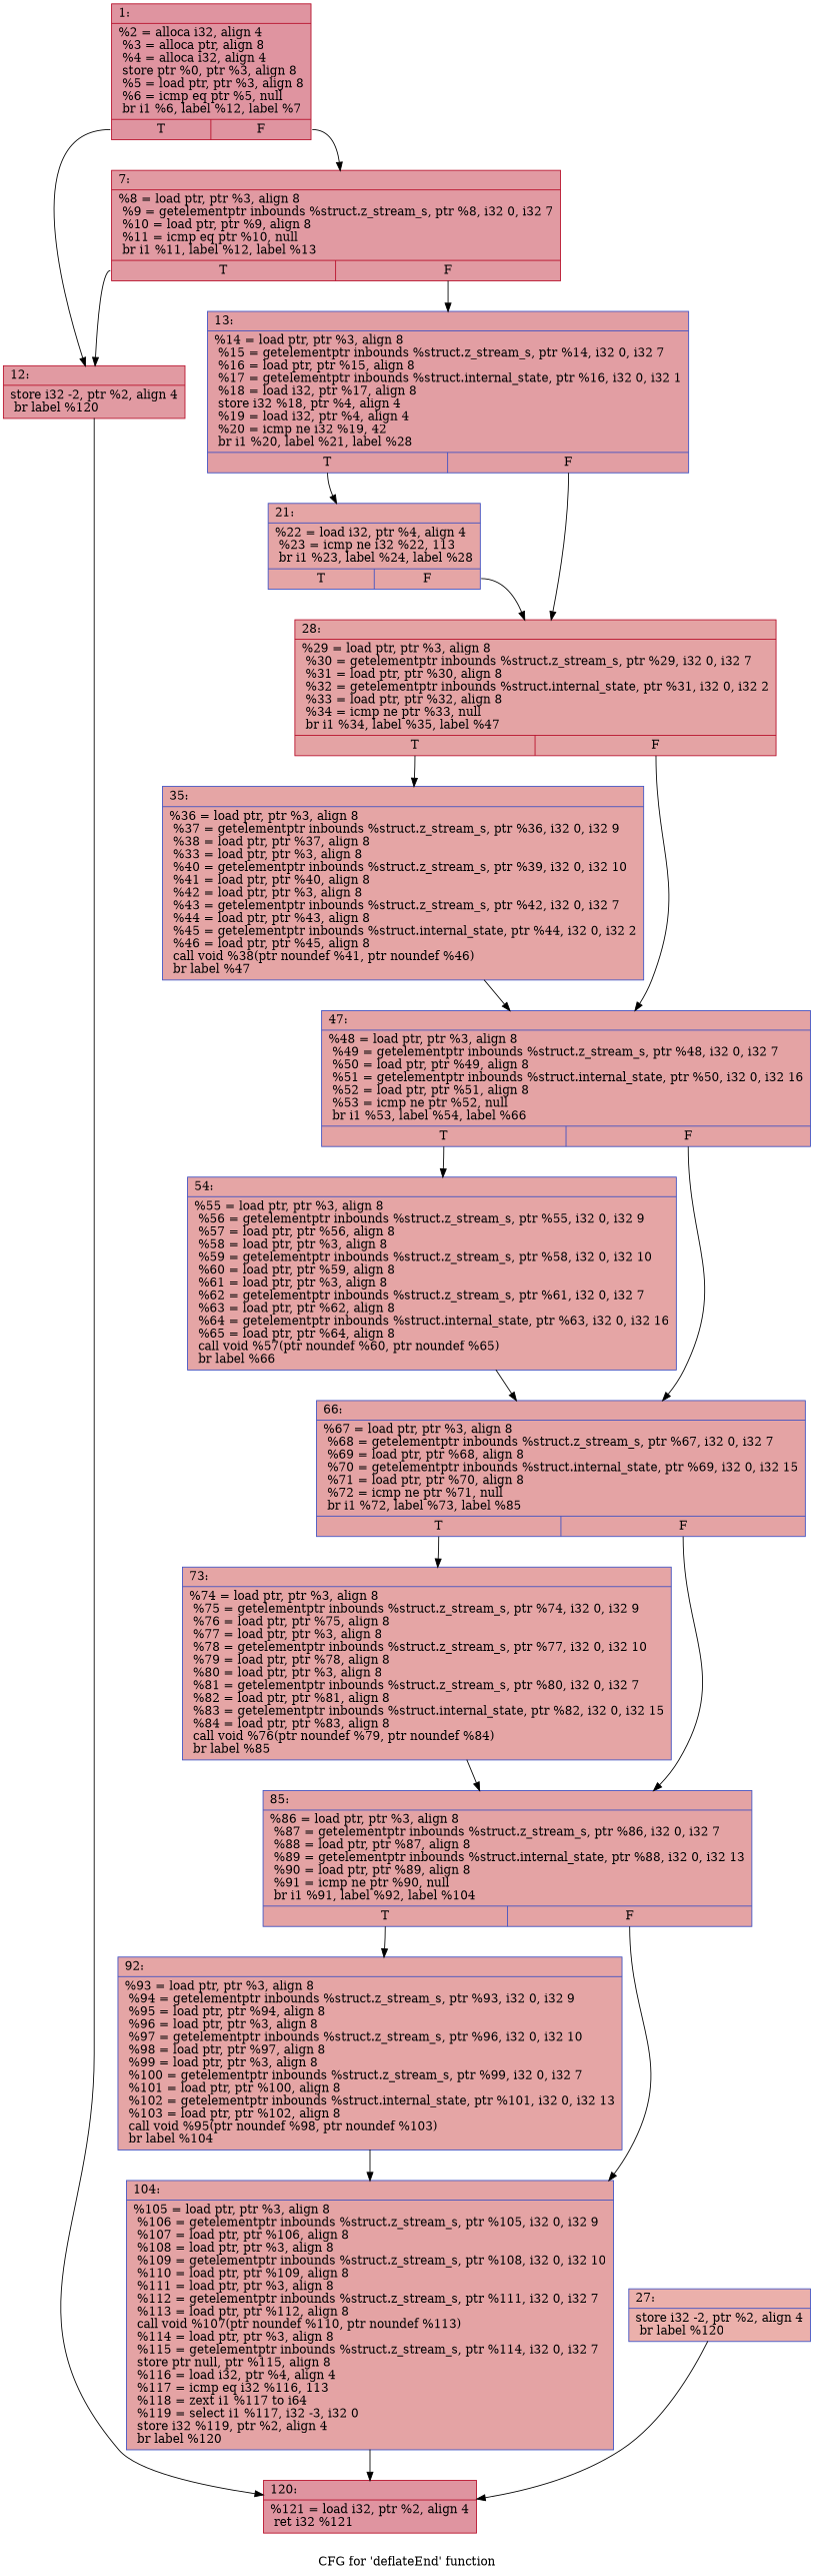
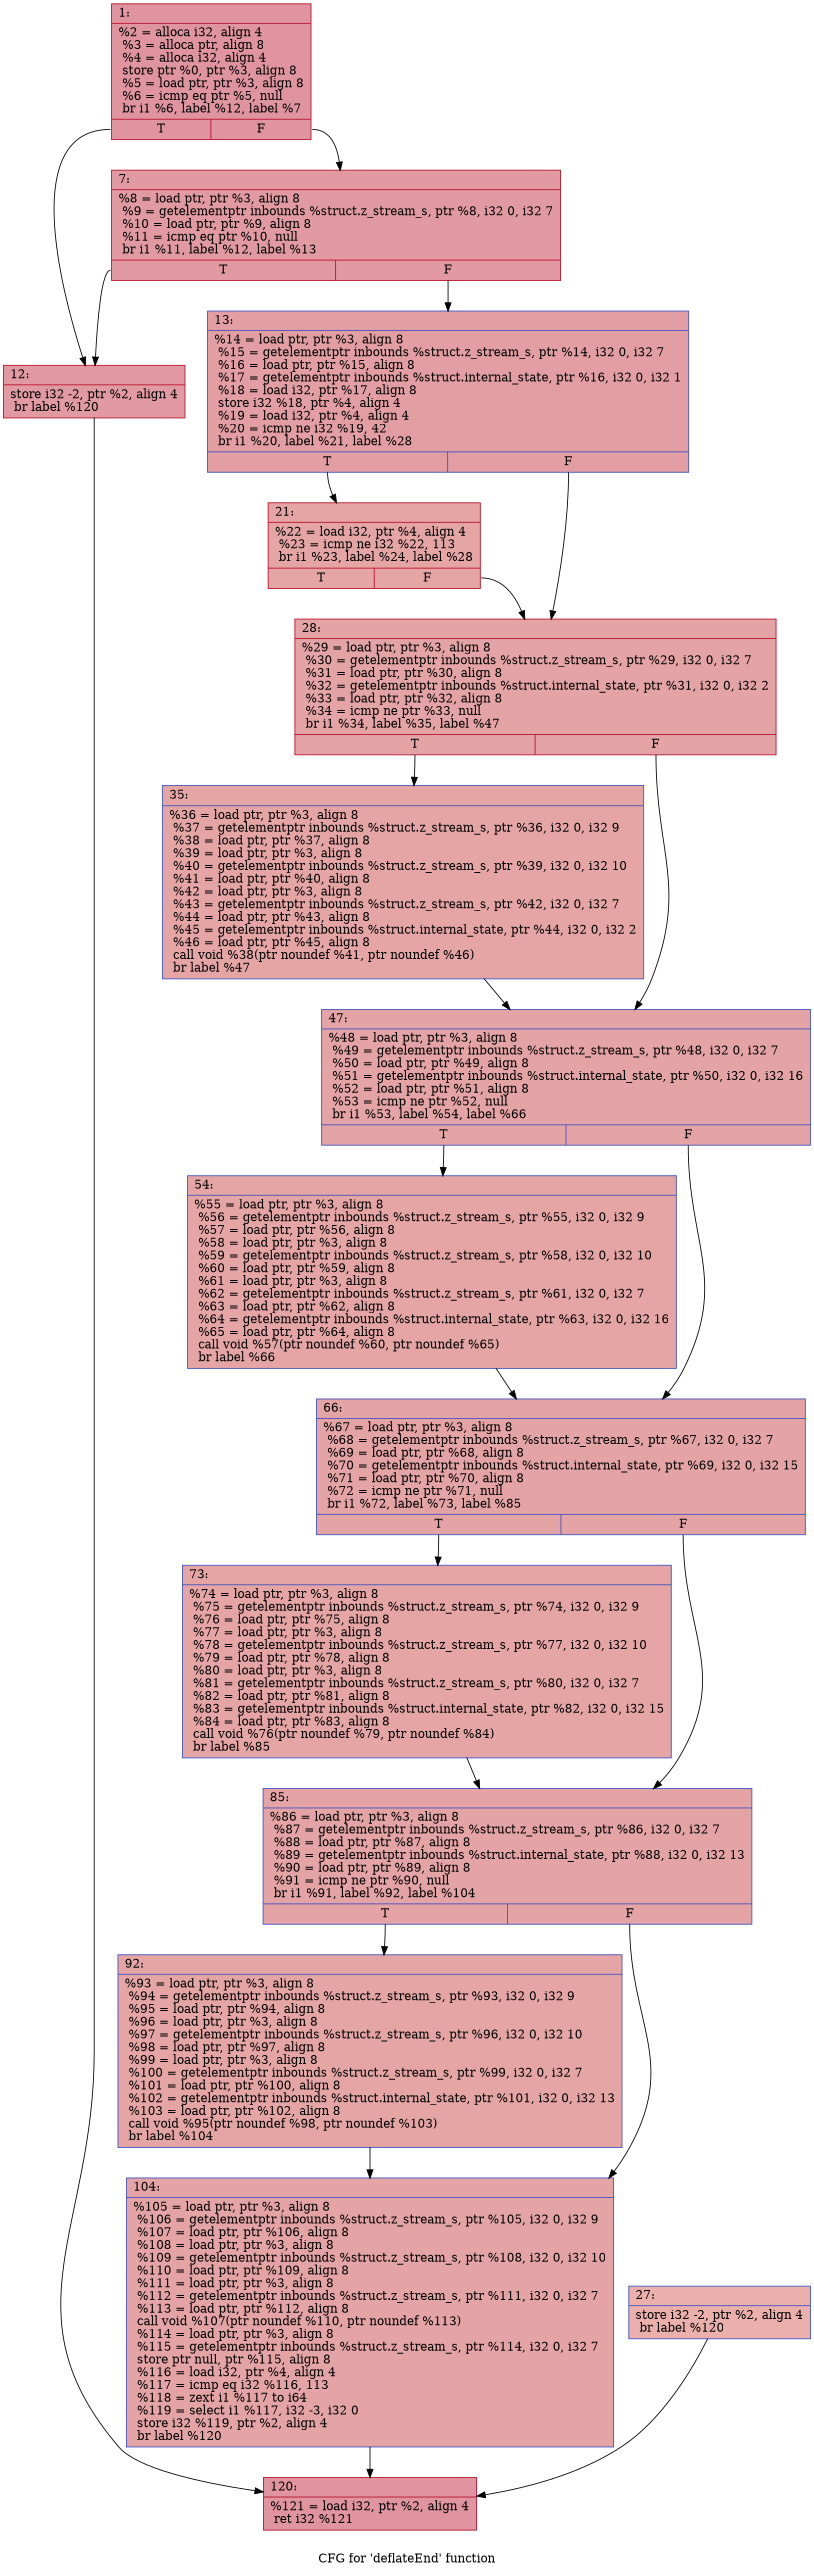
  digraph {
    fontname="DejaVu Serif"
    label="CFG for 'deflateEnd' function"
    node [color="#3d50c3ff" fillcolor="#c5333470" fontname="DejaVu Serif" shape=record style=filled]
    edge [fontname="DejaVu Serif" tailport=s0]
    n1 [color="#b70d28ff" fillcolor="#b70d2870" label="{1:\l|  %2 = alloca i32, align 4\l  %3 = alloca ptr, align 8\l  %4 = alloca i32, align 4\l  store ptr %0, ptr %3, align 8\l  %5 = load ptr, ptr %3, align 8\l  %6 = icmp eq ptr %5, null\l  br i1 %6, label %12, label %7\l|{<s0>T|<s1>F}}"]
    n2 [color="#b70d28ff" fillcolor="#bb1b2c70" label="{12:\l|  store i32 -2, ptr %2, align 4\l  br label %120\l}"]
    n3 [color="#b70d28ff" fillcolor="#bb1b2c70" label="{7:\l|  %8 = load ptr, ptr %3, align 8\l  %9 = getelementptr inbounds %struct.z_stream_s, ptr %8, i32 0, i32 7\l  %10 = load ptr, ptr %9, align 8\l  %11 = icmp eq ptr %10, null\l  br i1 %11, label %12, label %13\l|{<s0>T|<s1>F}}"]
    n4 [color="#b70d28ff" fillcolor="#b70d2870" label="{120:\l|  %121 = load i32, ptr %2, align 4\l  ret i32 %121\l}"]
    n5 [fillcolor="#be242e70" label="{13:\l|  %14 = load ptr, ptr %3, align 8\l  %15 = getelementptr inbounds %struct.z_stream_s, ptr %14, i32 0, i32 7\l  %16 = load ptr, ptr %15, align 8\l  %17 = getelementptr inbounds %struct.internal_state, ptr %16, i32 0, i32 1\l  %18 = load i32, ptr %17, align 8\l  store i32 %18, ptr %4, align 4\l  %19 = load i32, ptr %4, align 4\l  %20 = icmp ne i32 %19, 42\l  br i1 %20, label %21, label %28\l|{<s0>T|<s1>F}}"]
-   n6 [label="{21:\l|  %22 = load i32, ptr %4, align 4\l  %23 = icmp ne i32 %22, 113\l  br i1 %23, label %24, label %28\l|{<s0>T|<s1>F}}"]
+   n6 [color="#b70d28ff" label="{21:\l|  %22 = load i32, ptr %4, align 4\l  %23 = icmp ne i32 %22, 113\l  br i1 %23, label %24, label %28\l|{<s0>T|<s1>F}}"]
    n7 [color="#b70d28ff" fillcolor="#c32e3170" label="{28:\l|  %29 = load ptr, ptr %3, align 8\l  %30 = getelementptr inbounds %struct.z_stream_s, ptr %29, i32 0, i32 7\l  %31 = load ptr, ptr %30, align 8\l  %32 = getelementptr inbounds %struct.internal_state, ptr %31, i32 0, i32 2\l  %33 = load ptr, ptr %32, align 8\l  %34 = icmp ne ptr %33, null\l  br i1 %34, label %35, label %47\l|{<s0>T|<s1>F}}"]
-   n8 [label="{35:\l|  %36 = load ptr, ptr %3, align 8\l  %37 = getelementptr inbounds %struct.z_stream_s, ptr %36, i32 0, i32 9\l  %38 = load ptr, ptr %37, align 8\l  %33 = load ptr, ptr %3, align 8\l  %40 = getelementptr inbounds %struct.z_stream_s, ptr %39, i32 0, i32 10\l  %41 = load ptr, ptr %40, align 8\l  %42 = load ptr, ptr %3, align 8\l  %43 = getelementptr inbounds %struct.z_stream_s, ptr %42, i32 0, i32 7\l  %44 = load ptr, ptr %43, align 8\l  %45 = getelementptr inbounds %struct.internal_state, ptr %44, i32 0, i32 2\l  %46 = load ptr, ptr %45, align 8\l  call void %38(ptr noundef %41, ptr noundef %46)\l  br label %47\l}"]
+   n8 [label="{35:\l|  %36 = load ptr, ptr %3, align 8\l  %37 = getelementptr inbounds %struct.z_stream_s, ptr %36, i32 0, i32 9\l  %38 = load ptr, ptr %37, align 8\l  %39 = load ptr, ptr %3, align 8\l  %40 = getelementptr inbounds %struct.z_stream_s, ptr %39, i32 0, i32 10\l  %41 = load ptr, ptr %40, align 8\l  %42 = load ptr, ptr %3, align 8\l  %43 = getelementptr inbounds %struct.z_stream_s, ptr %42, i32 0, i32 7\l  %44 = load ptr, ptr %43, align 8\l  %45 = getelementptr inbounds %struct.internal_state, ptr %44, i32 0, i32 2\l  %46 = load ptr, ptr %45, align 8\l  call void %38(ptr noundef %41, ptr noundef %46)\l  br label %47\l}"]
    n9 [fillcolor="#c32e3170" label="{47:\l|  %48 = load ptr, ptr %3, align 8\l  %49 = getelementptr inbounds %struct.z_stream_s, ptr %48, i32 0, i32 7\l  %50 = load ptr, ptr %49, align 8\l  %51 = getelementptr inbounds %struct.internal_state, ptr %50, i32 0, i32 16\l  %52 = load ptr, ptr %51, align 8\l  %53 = icmp ne ptr %52, null\l  br i1 %53, label %54, label %66\l|{<s0>T|<s1>F}}"]
    n10 [label="{54:\l|  %55 = load ptr, ptr %3, align 8\l  %56 = getelementptr inbounds %struct.z_stream_s, ptr %55, i32 0, i32 9\l  %57 = load ptr, ptr %56, align 8\l  %58 = load ptr, ptr %3, align 8\l  %59 = getelementptr inbounds %struct.z_stream_s, ptr %58, i32 0, i32 10\l  %60 = load ptr, ptr %59, align 8\l  %61 = load ptr, ptr %3, align 8\l  %62 = getelementptr inbounds %struct.z_stream_s, ptr %61, i32 0, i32 7\l  %63 = load ptr, ptr %62, align 8\l  %64 = getelementptr inbounds %struct.internal_state, ptr %63, i32 0, i32 16\l  %65 = load ptr, ptr %64, align 8\l  call void %57(ptr noundef %60, ptr noundef %65)\l  br label %66\l}"]
    n11 [fillcolor="#c32e3170" label="{66:\l|  %67 = load ptr, ptr %3, align 8\l  %68 = getelementptr inbounds %struct.z_stream_s, ptr %67, i32 0, i32 7\l  %69 = load ptr, ptr %68, align 8\l  %70 = getelementptr inbounds %struct.internal_state, ptr %69, i32 0, i32 15\l  %71 = load ptr, ptr %70, align 8\l  %72 = icmp ne ptr %71, null\l  br i1 %72, label %73, label %85\l|{<s0>T|<s1>F}}"]
    n12 [fillcolor="#d24b4070" label="{27:\l|  store i32 -2, ptr %2, align 4\l  br label %120\l}"]
    n13 [label="{73:\l|  %74 = load ptr, ptr %3, align 8\l  %75 = getelementptr inbounds %struct.z_stream_s, ptr %74, i32 0, i32 9\l  %76 = load ptr, ptr %75, align 8\l  %77 = load ptr, ptr %3, align 8\l  %78 = getelementptr inbounds %struct.z_stream_s, ptr %77, i32 0, i32 10\l  %79 = load ptr, ptr %78, align 8\l  %80 = load ptr, ptr %3, align 8\l  %81 = getelementptr inbounds %struct.z_stream_s, ptr %80, i32 0, i32 7\l  %82 = load ptr, ptr %81, align 8\l  %83 = getelementptr inbounds %struct.internal_state, ptr %82, i32 0, i32 15\l  %84 = load ptr, ptr %83, align 8\l  call void %76(ptr noundef %79, ptr noundef %84)\l  br label %85\l}"]
    n14 [fillcolor="#c32e3170" label="{85:\l|  %86 = load ptr, ptr %3, align 8\l  %87 = getelementptr inbounds %struct.z_stream_s, ptr %86, i32 0, i32 7\l  %88 = load ptr, ptr %87, align 8\l  %89 = getelementptr inbounds %struct.internal_state, ptr %88, i32 0, i32 13\l  %90 = load ptr, ptr %89, align 8\l  %91 = icmp ne ptr %90, null\l  br i1 %91, label %92, label %104\l|{<s0>T|<s1>F}}"]
    n15 [label="{92:\l|  %93 = load ptr, ptr %3, align 8\l  %94 = getelementptr inbounds %struct.z_stream_s, ptr %93, i32 0, i32 9\l  %95 = load ptr, ptr %94, align 8\l  %96 = load ptr, ptr %3, align 8\l  %97 = getelementptr inbounds %struct.z_stream_s, ptr %96, i32 0, i32 10\l  %98 = load ptr, ptr %97, align 8\l  %99 = load ptr, ptr %3, align 8\l  %100 = getelementptr inbounds %struct.z_stream_s, ptr %99, i32 0, i32 7\l  %101 = load ptr, ptr %100, align 8\l  %102 = getelementptr inbounds %struct.internal_state, ptr %101, i32 0, i32 13\l  %103 = load ptr, ptr %102, align 8\l  call void %95(ptr noundef %98, ptr noundef %103)\l  br label %104\l}"]
    n16 [fillcolor="#c32e3170" label="{104:\l|  %105 = load ptr, ptr %3, align 8\l  %106 = getelementptr inbounds %struct.z_stream_s, ptr %105, i32 0, i32 9\l  %107 = load ptr, ptr %106, align 8\l  %108 = load ptr, ptr %3, align 8\l  %109 = getelementptr inbounds %struct.z_stream_s, ptr %108, i32 0, i32 10\l  %110 = load ptr, ptr %109, align 8\l  %111 = load ptr, ptr %3, align 8\l  %112 = getelementptr inbounds %struct.z_stream_s, ptr %111, i32 0, i32 7\l  %113 = load ptr, ptr %112, align 8\l  call void %107(ptr noundef %110, ptr noundef %113)\l  %114 = load ptr, ptr %3, align 8\l  %115 = getelementptr inbounds %struct.z_stream_s, ptr %114, i32 0, i32 7\l  store ptr null, ptr %115, align 8\l  %116 = load i32, ptr %4, align 4\l  %117 = icmp eq i32 %116, 113\l  %118 = zext i1 %117 to i64\l  %119 = select i1 %117, i32 -3, i32 0\l  store i32 %119, ptr %2, align 4\l  br label %120\l}"]
    n1 -> n2
    n1 -> n3 [tailport=s1]
    n2 -> n4
    n3 -> n2
    n3 -> n5 [tailport=s1]
    n5 -> n6
    n5 -> n7 [tailport=s1]
    n6 -> n7 [tailport=s1]
    n7 -> n8
    n7 -> n9 [tailport=s1]
    n8 -> n9
    n9 -> n10
    n9 -> n11 [tailport=s1]
    n10 -> n11
    n11 -> n13
    n11 -> n14 [tailport=s1]
    n12 -> n4
    n13 -> n14
    n14 -> n15
    n14 -> n16 [tailport=s1]
    n15 -> n16
    n16 -> n4
  }
